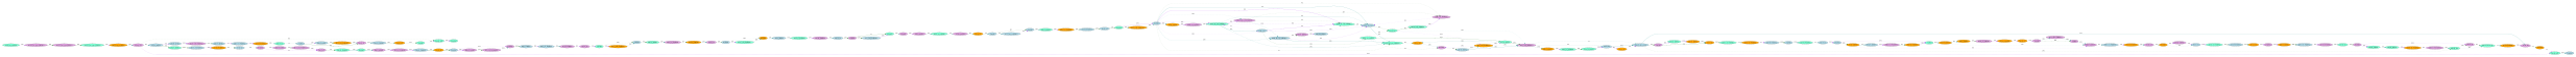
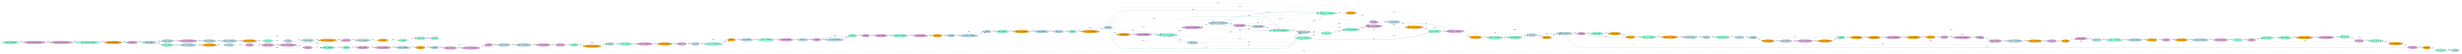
  digraph {
    fontname=Inter
    rankdir=LR
    node [fillcolor=plum fontname=Inter style=filled]
    edge [arrowhead=box color=purple fontname=Inter style=dashed]
    n1 [fillcolor=aquamarine label="sub sp , sp , # address"]
    n2 [label="stp x22 , x21 , [ sp , # address ]"]
    n3 [label="stp x20 , x19 , [ sp , # address ]"]
    n4 [fillcolor=aquamarine label="stp x29 , x30 , [ sp , # address ]"]
    n5 [fillcolor=orange label="add x29 , sp , # address"]
    n6 [label="mov w19 , w0"]
    n7 [fillcolor=lightblue label="cbnz w0 , address"]
    n8 [fillcolor=aquamarine label="mov w0 , w19"]
    n9 [fillcolor=aquamarine label="mov w0 , w19"]
    n10 [fillcolor=lightblue label="adrp x8 , symbol"]
    n11 [fillcolor=aquamarine label="adrp x1 , address"]
    n12 [fillcolor=aquamarine label="bl symbol"]
    n13 [fillcolor=lightblue label="bl symbol"]
    n14 [label="ldr x20 , [ x8 , # address ]"]
    n15 [fillcolor=lightblue label="add x1 , x1 , # address"]
    n16 [fillcolor=lightblue label="adrp x1 , address"]
    n17 [fillcolor=orange label="mov w2 , # address"]
    n18 [fillcolor=lightblue label="add x1 , x1 , # address"]
    n19 [fillcolor=orange label="mov w2 , # address"]
    n20 [fillcolor=aquamarine label="mov x0 , xzr"]
    n21 [fillcolor=lightblue label="bl symbol"]
    n22 [fillcolor=lightblue label="adrp x8 , symbol"]
    n23 [label="mov x2 , x0"]
    n24 [fillcolor=orange label="ldr x3 , [ x8 , # address ]"]
    n25 [fillcolor=lightblue label="mov w1 , # address"]
    n26 [fillcolor=orange label="mov x0 , x20"]
    n27 [fillcolor=aquamarine label="bl symbol"]
    n28 [fillcolor=lightblue label="mov x0 , xzr"]
    n29 [label="bl symbol"]
    n30 [label="adrp x8 , symbol"]
    n31 [label="mov x1 , x0"]
    n32 [label="ldr x2 , [ x8 , # address ]"]
    n33 [fillcolor=aquamarine label="mov w0 , # address"]
    n34 [fillcolor=aquamarine label="bl symbol"]
    n35 [label="adrp x1 , address"]
    n36 [label="add x1 , x1 , # address"]
    n37 [fillcolor=lightblue label="mov w2 , # address"]
    n38 [fillcolor=orange label="mov x0 , xzr"]
    n39 [fillcolor=lightblue label="bl symbol"]
    n40 [label="adrp x22 , symbol"]
    n41 [label="bl symbol"]
    n42 [label="ldr x1 , [ x22 , # address ]"]
    n43 [fillcolor=lightblue label="adrp x1 , address"]
    n44 [fillcolor=lightblue label="add x1 , x1 , # address"]
    n45 [label="mov w2 , # address"]
    n46 [label="mov x0 , xzr"]
    n47 [fillcolor=aquamarine label="bl symbol"]
    n48 [fillcolor=orange label="ldr x1 , [ x22 , # address ]"]
    n49 [fillcolor=lightblue label="bl symbol"]
    n50 [fillcolor=aquamarine label="adrp x1 , address"]
    n51 [label="add x1 , x1 , # address"]
    n52 [fillcolor=orange label="mov w2 , # address"]
    n53 [label="mov x0 , xzr"]
    n54 [fillcolor=lightblue label="bl symbol"]
    n55 [fillcolor=aquamarine label="ldr x1 , [ x22 , # address ]"]
    n56 [fillcolor=orange label="bl symbol"]
    n57 [fillcolor=lightblue label="adrp x1 , address"]
    n58 [fillcolor=aquamarine label="add x1 , x1 , # address"]
    n59 [label="mov w2 , # address"]
    n60 [fillcolor=lightblue label="mov x0 , xzr"]
    n61 [label="bl symbol"]
    n62 [fillcolor=lightblue label="ldr x1 , [ x22 , # address ]"]
    n63 [fillcolor=aquamarine label="bl symbol"]
    n64 [label="bl symbol"]
    n65 [label="adrp x1 , address"]
    n66 [fillcolor=aquamarine label="add x1 , x1 , # address"]
    n67 [label="mov w2 , # address"]
    n68 [fillcolor=orange label="mov x0 , xzr"]
    n69 [fillcolor=lightblue label="bl symbol"]
    n70 [fillcolor=lightblue label="ldr x1 , [ x22 , # address ]"]
    n71 [fillcolor=lightblue label="bl symbol"]
    n72 [fillcolor=aquamarine label="adrp x1 , address"]
    n73 [fillcolor=orange label="add x1 , x1 , # address"]
    n74 [fillcolor=lightblue label="mov w2 , # address"]
    n75 [fillcolor=lightblue label="mov x0 , xzr"]
    n76 [fillcolor=aquamarine label="bl symbol"]
    n77 [fillcolor=orange label="ldr x1 , [ x22 , # address ]"]
    n78 [fillcolor=lightblue label="bl symbol"]
    n79 [fillcolor=orange label="adrp x8 , address"]
    n80 [fillcolor=aquamarine label="ldp q2 , q0 , [ x8 , # address ]"]
    n81 [label="ldp q3 , q4 , [ x8 , # address ]"]
    n82 [fillcolor=lightblue label="ldp q5 , q1 , [ x8 , # address ]"]
    n83 [fillcolor=aquamarine label="stp q0 , q3 , [ sp , # address ]"]
    n84 [fillcolor=lightblue label="ldr q0 , [ x8 ]"]
    n85 [label="str q4 , [ sp , # address ]"]
    n86 [fillcolor=lightblue label="stp q0 , q5 , [ sp ]"]
    n87 [fillcolor=aquamarine label="stp q1 , q2 , [ sp , # address ]"]
    n88 [label="add x8 , x8 , # address"]
    n89 [label="adrp x1 , address"]
    n90 [fillcolor=aquamarine label="add x1 , x1 , # address"]
    n91 [fillcolor=aquamarine label="mov x21 , sp"]
    n92 [fillcolor=orange label="mov x0 , x20"]
    n93 [fillcolor=lightblue label="adrp x20 , address"]
    n94 [fillcolor=aquamarine label="cbnz x1 , address"]
    n95 [label="bl symbol"]
    n96 [fillcolor=aquamarine label="add x20 , x20 , # address"]
    n97 [label="ldr x8 , [ x21 , # address ]"]
    n98 [fillcolor=orange label="ldr x1 , [ x21 , # address ]!"]
    n99 [fillcolor=lightblue label="cbz w0 , address"]
    n100 [fillcolor=orange label="adrp x1 , address"]
    n101 [fillcolor=lightblue label="cmp x8 , # 0"]
    n102 [fillcolor=lightblue label="csel x21 , x20 , x8 , eq"]
    n103 [fillcolor=aquamarine label="add x1 , x1 , # address"]
    n104 [fillcolor=orange label="mov x0 , xzr"]
    n105 [label="bl symbol"]
    n106 [fillcolor=aquamarine label="cmp x21 , x20"]
    n107 [label="mov x2 , x21"]
    n108 [fillcolor=aquamarine label="mov w2 , # address"]
    n109 [fillcolor=aquamarine label="adrp x2 , address"]
    n110 [fillcolor=orange label="mov x1 , x0"]
    n111 [label="mov x1 , x0"]
    n112 [fillcolor=aquamarine label="csel x3 , x9 , x8 , eq"]
    n113 [fillcolor=orange label="bl symbol"]
    n114 [fillcolor=orange label="adrp x3 , address"]
    n115 [fillcolor=aquamarine label="add x2 , x2 , # address"]
    n116 [fillcolor=orange label="add x3 , x3 , # address"]
    n117 [fillcolor=lightblue label="mov w0 , # address"]
    n118 [fillcolor=lightblue label="bl symbol"]
    n119 [fillcolor=aquamarine label="mov w0 , # address"]
    n120 [fillcolor=lightblue label="mov x1 , xzr"]
    n121 [fillcolor=lightblue label="bl symbol"]
    n122 [fillcolor=orange label="cbz x0 , address"]
    n123 [fillcolor=aquamarine label="bl symbol"]
    n124 [label="adrp x1 , address"]
    n125 [fillcolor=lightblue label="adrp x1 , address"]
    n126 [fillcolor=orange label="cbz w0 , address"]
    n127 [fillcolor=lightblue label="add x1 , x1 , # address"]
    n128 [label="add x1 , x1 , # address"]
    n129 [fillcolor=orange label="mov w2 , # address"]
    n130 [fillcolor=orange label="mov w2 , # address"]
    n131 [label="mov x0 , xzr"]
    n132 [fillcolor=orange label="bl symbol"]
    n133 [label="adrp x2 , address"]
    n134 [fillcolor=lightblue label="mov x1 , x0"]
    n135 [fillcolor=aquamarine label="add x2 , x2 , # address"]
    n136 [fillcolor=lightblue label="mov w0 , # address"]
    n137 [fillcolor=orange label="mov x3 , x20"]
    n138 [label="bl symbol"]
    n139 [fillcolor=orange label="adrp x1 , address"]
    n140 [fillcolor=lightblue label="add x1 , x1 , # address"]
    n141 [label="mov w2 , # address"]
    n142 [fillcolor=aquamarine label="mov x0 , xzr"]
    n143 [label="bl symbol"]
    n144 [fillcolor=aquamarine label="adrp x8 , address"]
    n145 [fillcolor=aquamarine label="adrp x9 , address"]
    n146 [fillcolor=orange label="add x8 , x8 , # address"]
    n147 [label="add x9 , x9 , # address"]
    n148 [fillcolor=orange label="mov w0 , # address"]
    n149 [fillcolor=orange label="adrp x1 , address"]
    n150 [label="add x1 , x1 , # address"]
    n151 [fillcolor=orange label="mov w2 , # address"]
    n152 [fillcolor=orange label="mov x0 , xzr"]
    n153 [label="bl symbol"]
    n154 [label="ldr x1 , [ x22 , # address ]"]
    n155 [label="bl symbol"]
    n1 -> n2 [arrowhead=vee label=CFG]
    n2 -> n3 [color=darkgreen label=CFG style=solid]
    n3 -> n4 [color=darkgreen label=CFG style=solid]
    n4 -> n5 [arrowhead=vee label=CFG]
    n5 -> n6 [color=teal label=CFG style=solid]
    n6 -> n7 [color=teal label=CFG style=dotted]
    n6 -> n8 [arrowhead=vee color=darkgreen label=DFG style=dotted]
    n6 -> n9 [arrowhead=vee label=DFG]
    n7 -> n10 [arrowhead=vee label=CFG style=solid]
    n7 -> n11 [arrowhead=vee color=darkgreen label=CFG style=solid]
    n8 -> n12 [label=DFG style=solid]
    n9 -> n13 [color=teal label=DFG style=solid]
    n10 -> n14 [label=CFG]
    n11 -> n15 [arrowhead=vee color=darkgreen label=CFG style=solid]
    n14 -> n16 [arrowhead=vee color=darkgreen label=CFG style=solid]
    n15 -> n17 [label=CFG style=solid]
    n16 -> n18 [arrowhead=vee label=CFG style=solid]
    n17 -> n28 [color=darkgreen label=CFG style=dotted]
    n18 -> n19 [label=CFG style=solid]
    n19 -> n20 [arrowhead=vee color=teal label=CFG style=dotted]
    n20 -> n21 [arrowhead=vee color=teal label=CFG]
    n21 -> n22 [arrowhead=vee label=CFG style=dotted]
    n21 -> n23 [arrowhead=vee color=darkgreen label=DFG style=solid]
    n22 -> n24 [color=darkgreen label=CFG]
    n23 -> n25 [color=teal label=CFG]
    n24 -> n23 [arrowhead=vee color=teal label=CFG]
    n25 -> n26 [arrowhead=vee color=darkgreen label=CFG style=solid]
    n26 -> n27 [color=darkgreen label=CFG]
    n27 -> n8 [arrowhead=vee label=CFG style=dotted]
    n28 -> n29 [arrowhead=vee color=teal label=CFG style=dotted]
    n29 -> n30 [arrowhead=vee label=CFG style=dotted]
    n29 -> n31 [label=DFG]
    n30 -> n32 [arrowhead=vee color=darkgreen label=CFG style=dotted]
    n31 -> n33 [color=darkgreen label=CFG]
    n32 -> n31 [arrowhead=vee label=CFG]
    n33 -> n34 [arrowhead=vee color=teal label=CFG style=solid]
    n34 -> n35 [color=teal label=CFG style=solid]
    n35 -> n36 [label=CFG]
    n36 -> n37 [arrowhead=vee label=CFG style=solid]
    n37 -> n38 [arrowhead=vee color=darkgreen label=CFG style=solid]
    n38 -> n39 [color=darkgreen label=CFG style=solid]
    n39 -> n40 [label=CFG style=solid]
    n39 -> n41 [arrowhead=vee label=DFG style=dotted]
    n40 -> n42 [color=darkgreen label=CFG style=dotted]
    n41 -> n43 [arrowhead=vee color=darkgreen label=CFG style=solid]
    n42 -> n41 [color=teal label=DFG style=dotted]
    n43 -> n44 [arrowhead=vee label=CFG style=dotted]
    n44 -> n45 [color=teal label=CFG]
    n45 -> n46 [arrowhead=vee label=CFG]
    n46 -> n47 [label=CFG style=dotted]
    n47 -> n48 [label=CFG style=dotted]
    n47 -> n49 [color=darkgreen label=DFG style=dotted]
    n48 -> n49 [color=teal label=DFG]
    n49 -> n50 [color=darkgreen label=CFG]
    n50 -> n51 [color=teal label=CFG]
    n51 -> n52 [color=darkgreen label=CFG style=dotted]
    n52 -> n53 [color=teal label=CFG style=solid]
    n53 -> n54 [arrowhead=vee color=darkgreen label=CFG]
    n54 -> n55 [label=CFG style=dotted]
    n54 -> n56 [arrowhead=vee color=teal label=DFG style=dotted]
    n55 -> n56 [color=teal label=DFG]
    n56 -> n57 [color=teal label=CFG]
    n57 -> n58 [arrowhead=vee color=teal label=CFG style=dotted]
    n58 -> n59 [arrowhead=vee label=CFG style=dotted]
    n59 -> n60 [color=teal label=CFG]
    n60 -> n61 [color=darkgreen label=CFG style=solid]
    n61 -> n62 [color=darkgreen label=CFG]
    n61 -> n63 [color=darkgreen label=DFG style=solid]
    n62 -> n63 [arrowhead=vee label=DFG style=solid]
    n63 -> n64 [arrowhead=vee color=teal label=CFG]
    n64 -> n65 [arrowhead=vee label=CFG]
    n65 -> n66 [color=teal label=CFG style=solid]
    n66 -> n67 [arrowhead=vee color=teal label=CFG]
    n67 -> n68 [arrowhead=vee color=teal label=CFG style=solid]
    n68 -> n69 [color=teal label=CFG style=solid]
    n69 -> n70 [color=teal label=CFG]
    n69 -> n71 [color=darkgreen label=DFG]
    n70 -> n71 [label=DFG style=dotted]
    n71 -> n72 [arrowhead=vee color=teal label=CFG style=solid]
    n72 -> n73 [arrowhead=vee label=CFG style=solid]
    n73 -> n74 [arrowhead=vee color=darkgreen label=CFG]
    n74 -> n75 [arrowhead=vee color=darkgreen label=CFG style=solid]
    n75 -> n76 [arrowhead=vee color=darkgreen label=CFG style=solid]
    n76 -> n77 [color=darkgreen label=CFG]
    n76 -> n78 [label=DFG style=solid]
    n77 -> n78 [arrowhead=vee color=teal label=DFG]
    n78 -> n79 [color=teal label=CFG]
    n78 -> n80 [label=DFG]
    n78 -> n81 [color=teal label=DFG style=dotted]
    n78 -> n82 [color=teal label=DFG]
    n78 -> n83 [arrowhead=vee label=DFG style=solid]
    n78 -> n84 [arrowhead=vee label=DFG style=dotted]
    n78 -> n85 [color=darkgreen label=DFG style=dotted]
    n78 -> n86 [color=teal label=DFG style=solid]
    n78 -> n87 [color=darkgreen label=DFG style=dotted]
    n79 -> n88 [arrowhead=vee label=CFG style=solid]
    n80 -> n81 [arrowhead=vee label=CFG style=solid]
    n80 -> n83 [label=DFG style=dotted]
    n80 -> n84 [arrowhead=vee color=teal label=DFG style=solid]
    n80 -> n86 [arrowhead=vee color=teal label=DFG]
    n80 -> n87 [color=teal label=DFG]
    n81 -> n82 [color=teal label=CFG]
    n81 -> n83 [color=darkgreen label=DFG style=dotted]
    n81 -> n85 [arrowhead=vee color=darkgreen label=DFG style=dotted]
    n82 -> n86 [label=DFG]
    n82 -> n87 [color=teal label=DFG style=solid]
    n82 -> n89 [color=darkgreen label=CFG style=dotted]
    n83 -> n86 [color=teal label=CFG]
    n84 -> n80 [label=DFG style=dotted]
-   n84 -> n83 [arrowhead=vee label=DFG style=solid]
+   n82 -> n83 [arrowhead=vee label=DFG style=solid]
    n84 -> n86 [label=DFG]
    n84 -> n90 [arrowhead=vee color=darkgreen label=CFG]
    n85 -> n86 [label=CFG style=dotted]
    n86 -> n87 [arrowhead=vee color=teal label=CFG style=solid]
    n86 -> n91 [arrowhead=vee color=darkgreen label=DFG]
    n87 -> n92 [arrowhead=vee color=darkgreen label=CFG style=dotted]
    n88 -> n80 [color=teal label=CFG style=dotted]
    n89 -> n93 [arrowhead=vee label=CFG]
    n90 -> n91 [arrowhead=vee color=darkgreen label=CFG style=dotted]
    n90 -> n94 [arrowhead=vee color=darkgreen label=DFG style=solid]
    n90 -> n95 [arrowhead=vee color=darkgreen label=DFG style=dotted]
    n91 -> n96 [arrowhead=vee color=darkgreen label=CFG style=solid]
    n91 -> n97 [arrowhead=vee color=teal label=DFG style=dotted]
    n91 -> n98 [arrowhead=vee label=DFG style=dotted]
    n92 -> n95 [arrowhead=vee color=teal label=CFG]
    n93 -> n83 [arrowhead=vee color=teal label=CFG style=dotted]
    n94 -> n92 [arrowhead=vee color=teal label=CFG]
    n94 -> n97 [color=darkgreen label=CFG style=solid]
    n95 -> n99 [color=darkgreen label=DFG style=dotted]
    n96 -> n85 [arrowhead=vee label=CFG style=solid]
    n97 -> n100 [color=teal label=CFG]
    n97 -> n101 [arrowhead=vee color=teal label=DFG]
    n97 -> n102 [arrowhead=vee color=teal label=DFG style=dotted]
    n98 -> n94 [arrowhead=vee label=DFG]
    n98 -> n95 [label=DFG style=dotted]
    n98 -> n97 [color=teal label=DFG style=dotted]
    n99 -> n97 [color=teal label=CFG style=solid]
    n99 -> n98 [color=teal label=CFG]
    n100 -> n103 [arrowhead=vee label=CFG style=dotted]
    n101 -> n102 [color=teal label=DFG style=solid]
    n101 -> n104 [arrowhead=vee label=CFG style=solid]
    n102 -> n105 [color=darkgreen label=CFG]
    n102 -> n106 [arrowhead=vee color=darkgreen label=DFG style=dotted]
    n102 -> n107 [arrowhead=vee color=teal label=CFG style=solid]
    n103 -> n108 [color=darkgreen label=CFG style=solid]
    n104 -> n102 [label=CFG style=dotted]
    n105 -> n109 [arrowhead=vee label=CFG style=solid]
    n105 -> n110 [color=darkgreen label=DFG style=solid]
    n106 -> n111 [arrowhead=vee color=darkgreen label=CFG style=dotted]
    n106 -> n112 [arrowhead=vee color=teal label=DFG style=dotted]
    n107 -> n113 [arrowhead=vee color=darkgreen label=CFG]
    n108 -> n101 [label=CFG style=solid]
    n109 -> n114 [label=CFG]
    n110 -> n115 [arrowhead=vee color=darkgreen label=CFG]
    n111 -> n112 [arrowhead=vee color=darkgreen label=CFG style=dotted]
    n112 -> n148 [color=teal label=CFG style=dotted]
    n113 -> n9 [arrowhead=vee label=CFG style=dotted]
    n114 -> n110 [color=teal label=CFG]
    n115 -> n116 [arrowhead=vee color=darkgreen label=CFG]
    n116 -> n117 [label=CFG style=solid]
    n117 -> n118 [color=darkgreen label=CFG style=solid]
    n118 -> n119 [color=teal label=CFG]
    n119 -> n120 [arrowhead=vee color=teal label=CFG style=dotted]
    n120 -> n121 [label=CFG style=dotted]
    n121 -> n122 [color=darkgreen label=DFG style=dotted]
    n121 -> n123 [label=DFG]
    n122 -> n124 [label=CFG style=dotted]
    n122 -> n125 [arrowhead=vee color=teal label=CFG style=solid]
    n123 -> n126 [arrowhead=vee color=teal label=DFG]
    n124 -> n127 [color=teal label=CFG style=dotted]
    n125 -> n128 [label=CFG style=solid]
    n126 -> n124 [color=teal label=CFG style=dotted]
    n126 -> n149 [color=teal label=CFG]
    n127 -> n129 [label=CFG style=dotted]
    n128 -> n130 [color=darkgreen label=CFG style=solid]
    n129 -> n131 [color=teal label=CFG style=solid]
    n130 -> n123 [arrowhead=vee label=CFG style=solid]
    n131 -> n132 [arrowhead=vee color=darkgreen label=CFG style=dotted]
    n132 -> n133 [label=CFG style=dotted]
    n132 -> n134 [arrowhead=vee color=teal label=DFG style=dotted]
    n133 -> n134 [arrowhead=vee label=CFG]
    n134 -> n135 [arrowhead=vee label=CFG style=solid]
    n135 -> n136 [arrowhead=vee color=darkgreen label=CFG style=dotted]
    n136 -> n137 [color=darkgreen label=CFG]
    n137 -> n138 [label=CFG style=dotted]
    n138 -> n139 [label=CFG]
    n139 -> n140 [color=darkgreen label=CFG style=solid]
    n140 -> n141 [label=CFG style=dotted]
    n141 -> n142 [arrowhead=vee color=teal label=CFG]
    n142 -> n143 [arrowhead=vee color=darkgreen label=CFG]
    n143 -> n111 [arrowhead=vee label=DFG]
    n143 -> n144 [label=CFG style=solid]
    n144 -> n145 [color=teal label=CFG]
    n145 -> n146 [label=CFG style=solid]
    n146 -> n147 [arrowhead=vee label=CFG style=dotted]
    n147 -> n106 [color=teal label=CFG]
    n148 -> n107 [arrowhead=vee label=CFG style=dotted]
    n149 -> n150 [arrowhead=vee color=darkgreen label=CFG style=dotted]
    n150 -> n151 [label=CFG style=solid]
    n151 -> n152 [arrowhead=vee label=CFG style=dotted]
    n152 -> n153 [arrowhead=vee label=CFG style=dotted]
    n153 -> n154 [color=teal label=CFG]
    n153 -> n155 [arrowhead=vee color=darkgreen label=DFG]
    n154 -> n155 [color=teal label=DFG]
    n155 -> n124 [color=teal label=CFG]
  }
